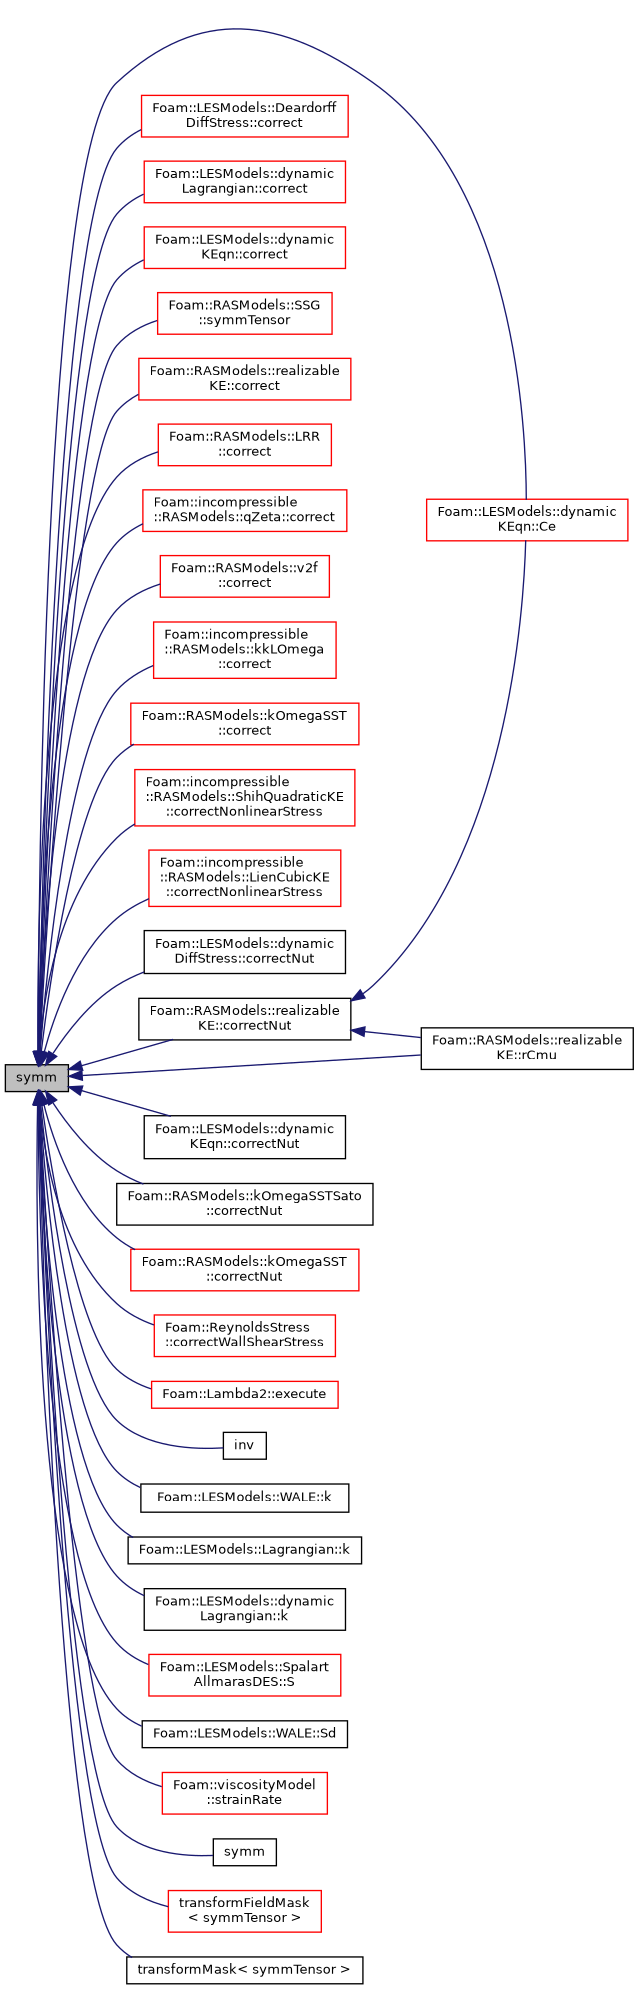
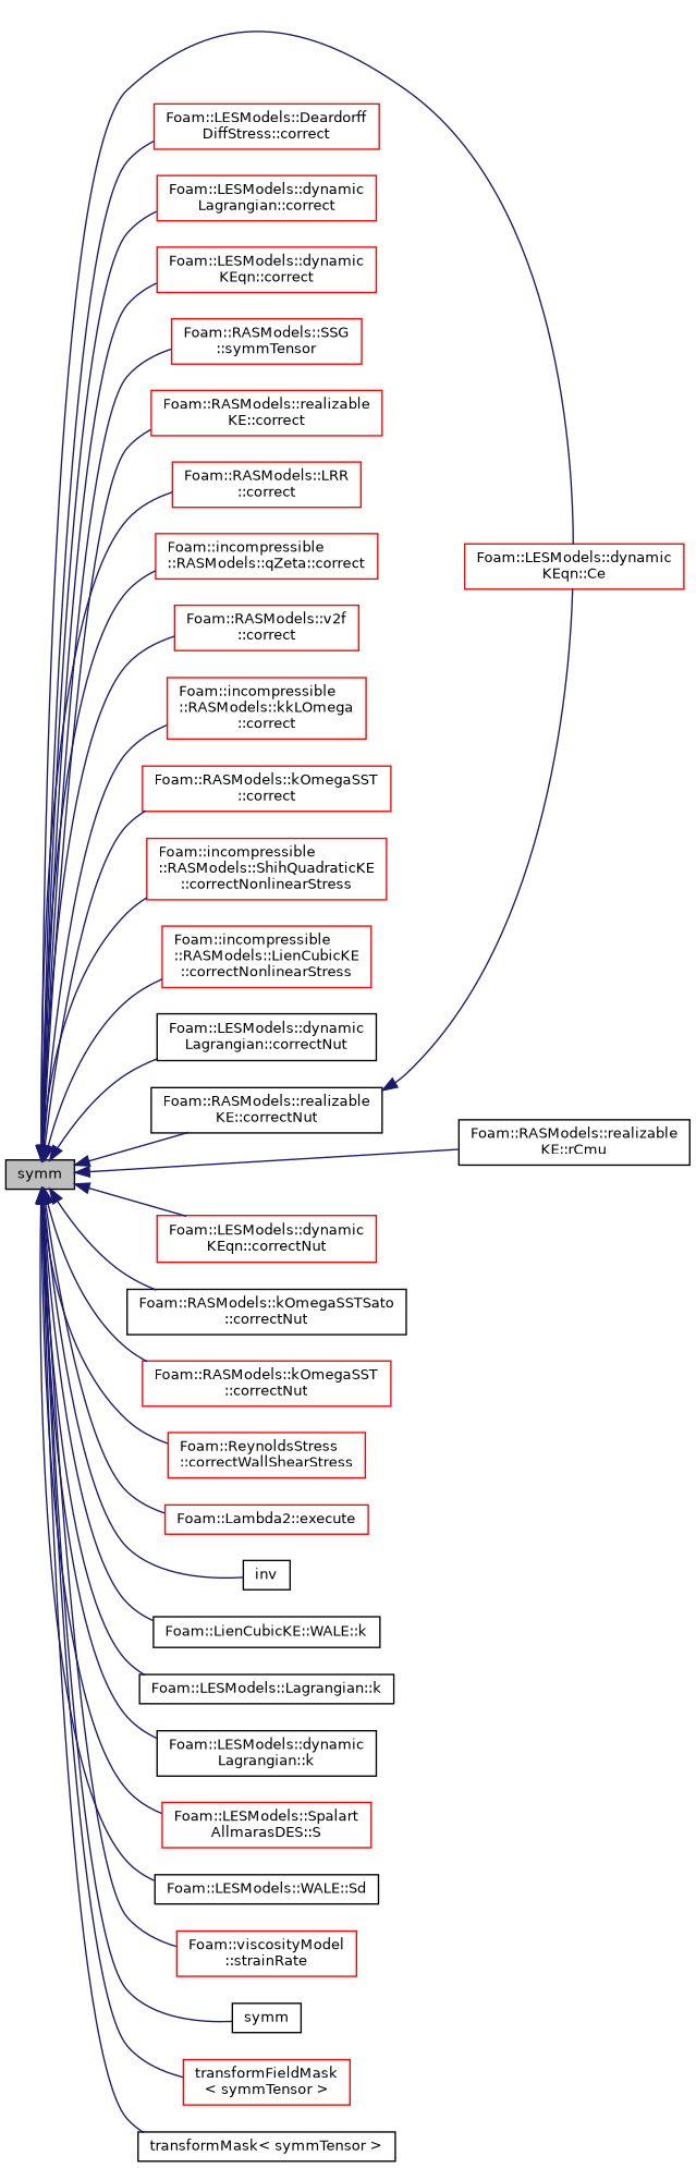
  digraph {
    rankdir=LR
    node [color=red fontname=Helvetica fontsize=10 shape=record]
    edge [color=midnightblue dir=back fontname=Helvetica fontsize=10 labelfontname=Helvetica labelfontsize=10 style=solid]
    n1 [color=black fillcolor=grey75 fontcolor=black height=0.2 label=symm style=filled width=0.4]
    n2 [height=0.2 label="Foam::LESModels::dynamic\lKEqn::Ce" width=0.4]
    n3 [height=0.2 label="Foam::LESModels::Deardorff\lDiffStress::correct" width=0.4]
    n4 [height=0.2 label="Foam::LESModels::dynamic\lLagrangian::correct" width=0.4]
    n5 [height=0.2 label="Foam::LESModels::dynamic\lKEqn::correct" width=0.4]
    n6 [height=0.2 label="Foam::RASModels::SSG\l::symmTensor" width=0.4]
    n7 [height=0.2 label="Foam::RASModels::realizable\lKE::correct" width=0.4]
    n8 [height=0.2 label="Foam::RASModels::LRR\l::correct" width=0.4]
    n9 [height=0.2 label="Foam::incompressible\l::RASModels::qZeta::correct" width=0.4]
    n10 [height=0.2 label="Foam::RASModels::v2f\l::correct" width=0.4]
    n11 [height=0.2 label="Foam::incompressible\l::RASModels::kkLOmega\l::correct" width=0.4]
    n12 [height=0.2 label="Foam::RASModels::kOmegaSST\l::correct" width=0.4]
    n13 [height=0.2 label="Foam::incompressible\l::RASModels::ShihQuadraticKE\l::correctNonlinearStress" width=0.4]
    n14 [height=0.2 label="Foam::incompressible\l::RASModels::LienCubicKE\l::correctNonlinearStress" width=0.4]
-   n15 [color=black height=0.2 label="Foam::LESModels::dynamic\lDiffStress::correctNut" width=0.4]
+   n15 [color=black height=0.2 label="Foam::LESModels::dynamic\lLagrangian::correctNut" width=0.4]
    n16 [color=black height=0.2 label="Foam::RASModels::realizable\lKE::correctNut" width=0.4]
    n17 [color=black height=0.2 label="Foam::RASModels::realizable\lKE::rCmu" width=0.4]
-   n18 [color=black height=0.2 label="Foam::LESModels::dynamic\lKEqn::correctNut" width=0.4]
+   n18 [height=0.2 label="Foam::LESModels::dynamic\lKEqn::correctNut" width=0.4]
    n19 [color=black height=0.2 label="Foam::RASModels::kOmegaSSTSato\l::correctNut" width=0.4]
    n20 [height=0.2 label="Foam::RASModels::kOmegaSST\l::correctNut" width=0.4]
    n21 [height=0.2 label="Foam::ReynoldsStress\l::correctWallShearStress" width=0.4]
    n22 [height=0.2 label="Foam::Lambda2::execute" width=0.4]
    n23 [color=black height=0.2 label=inv width=0.4]
-   n24 [color=black height=0.2 label="Foam::LESModels::WALE::k" width=0.4]
+   n24 [color=black height=0.2 label="Foam::LienCubicKE::WALE::k" width=0.4]
    n25 [color=black height=0.2 label="Foam::LESModels::Lagrangian::k" width=0.4]
    n26 [color=black height=0.2 label="Foam::LESModels::dynamic\lLagrangian::k" width=0.4]
    n27 [height=0.2 label="Foam::LESModels::Spalart\lAllmarasDES::S" width=0.4]
    n28 [color=black height=0.2 label="Foam::LESModels::WALE::Sd" width=0.4]
    n29 [height=0.2 label="Foam::viscosityModel\l::strainRate" width=0.4]
    n30 [color=black height=0.2 label=symm width=0.4]
    n31 [height=0.2 label="transformFieldMask\l\< symmTensor \>" width=0.4]
    n32 [color=black height=0.2 label="transformMask\< symmTensor \>" width=0.4]
    n1 -> n2
    n1 -> n3
    n1 -> n4
    n1 -> n5
    n1 -> n6
    n1 -> n7
    n1 -> n8
    n1 -> n9
    n1 -> n10
    n1 -> n11
    n1 -> n12
    n1 -> n13
    n1 -> n14
    n1 -> n15
    n1 -> n16
    n1 -> n17
    n1 -> n18
    n1 -> n19
    n1 -> n20
    n1 -> n21
    n1 -> n22
    n1 -> n23
    n1 -> n24
    n1 -> n25
    n1 -> n26
    n1 -> n27
    n1 -> n28
    n1 -> n29
    n1 -> n30
    n1 -> n31
    n1 -> n32
    n16 -> n2
-   n16 -> n17
  }
